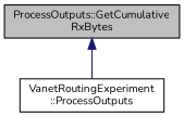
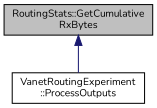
  digraph {
    rankdir=TB
    fontname=Nunito
    node [color=black fontname=Nunito fontsize=10 shape=record style=filled]
-   n1 [fillcolor=grey75 fontcolor=black height=0.2 label="ProcessOutputs::GetCumulative\lRxBytes" width=0.4]
+   n1 [fillcolor=grey75 fontcolor=black height=0.2 label="RoutingStats::GetCumulative\lRxBytes" width=0.4]
    n2 [fillcolor=white height=0.2 label="VanetRoutingExperiment\l::ProcessOutputs" width=0.4]
    n1 -> n2 [color=midnightblue dir=back fontname=Nunito fontsize=10 labelfontname=Helvetica labelfontsize=10 style=solid]
  }
